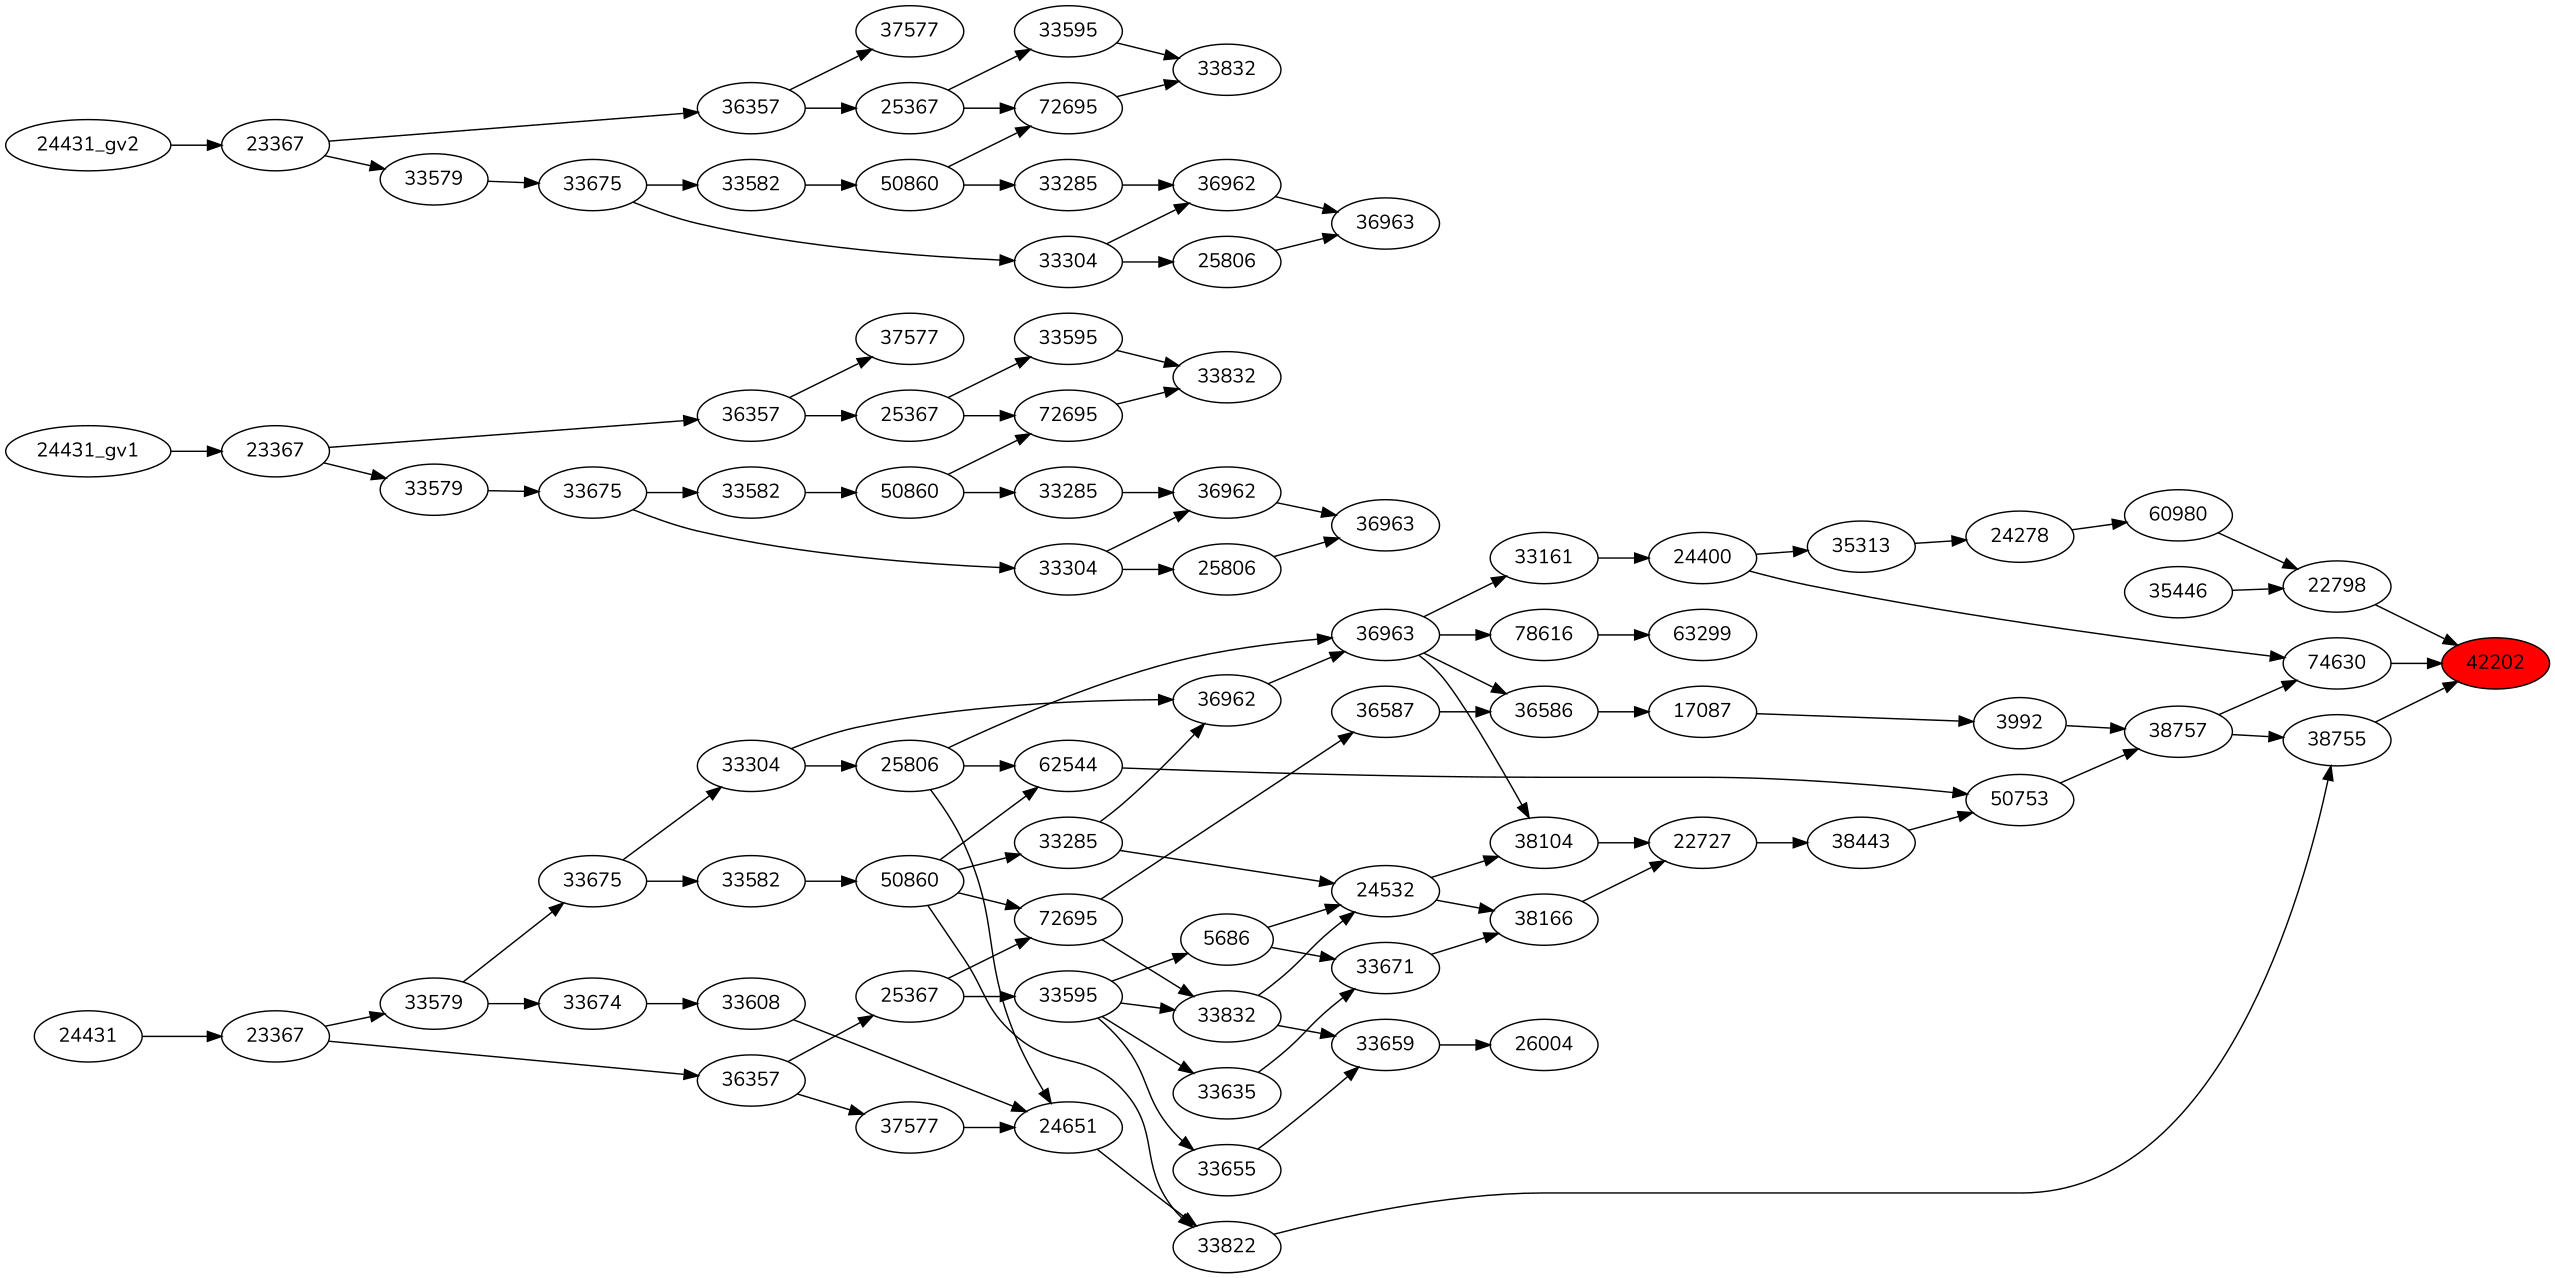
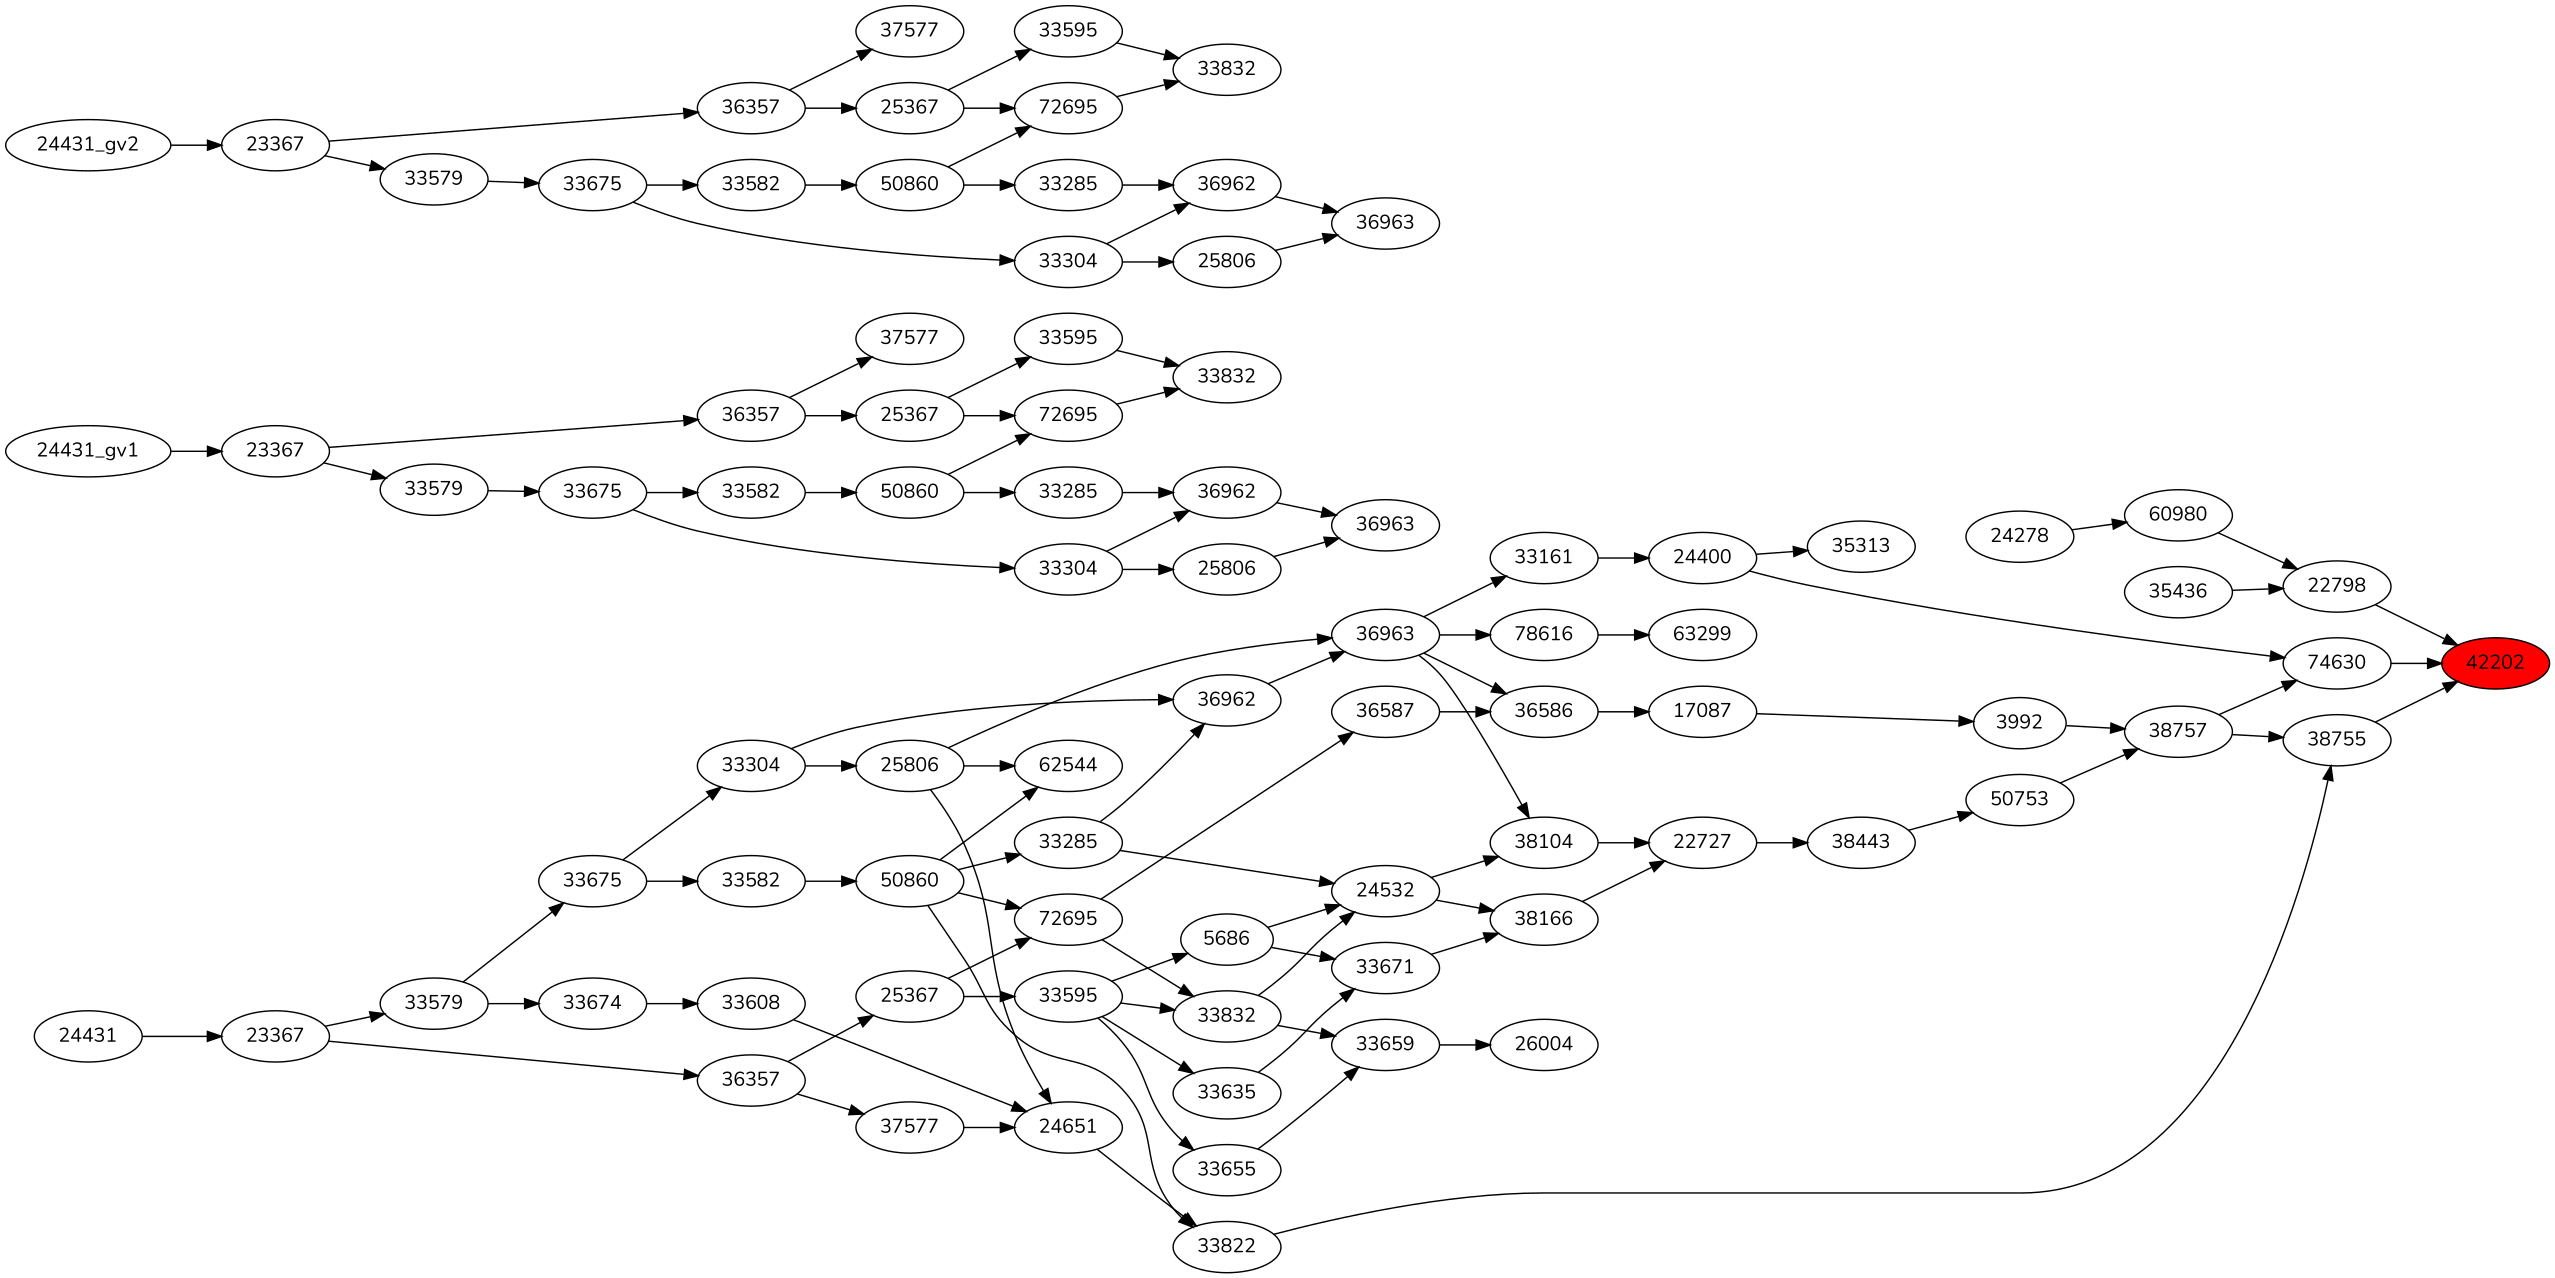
  strict digraph {
    fontname=Nunito
    rankdir=LR
    node [fontname=Nunito]
    edge [fontname=Nunito]
    n1 [fillcolor=red label=42202 style=filled]
    n2 [label=22798]
    n3 [label=38755]
    n4 [label=74630]
-   n5 [label=35446]
+   n5 [label=35436]
    n6 [label=60980]
    n7 [label=38757]
    n8 [label=33822]
    n9 [label=24400]
    n10 [label=35313]
    n11 [label=24278]
    n12 [label=63299]
    n13 [label=50753]
    n14 [label=3992]
    n15 [label=24651]
    n16 [label=50860]
    n17 [label=62544]
    n18 [label=33285]
    n19 [label=72695]
    n20 [label=36962]
    n21 [label=24532]
    n22 [label=33832]
    n23 [label=36587]
    n24 [label=33161]
    n25 [label=78616]
    n26 [label=38443]
    n27 [label=26004]
    n28 [label=17087]
    n29 [label=25806]
    n30 [label=36963]
    n31 [label=36586]
    n32 [label=38104]
    n33 [label=33608]
    n34 [label=37577]
    n35 [label=33582]
    n36 [label=22727]
    n37 [label=33659]
    n38 [label=33304]
    n39 [label=33674]
    n40 [label=36357]
    n41 [label=25367]
    n42 [label=33595]
    n43 [label=33675]
    n44 [label=38166]
    n45 [label=33655]
    n46 [label=33579]
    n47 [label=23367]
    n48 [label=33671]
    n49 [label=5686]
    n50 [label=33635]
    n51 [label=24431]
    n52 [label=50860]
    n53 [label=33285]
    n54 [label=72695]
    n55 [label=36962]
    n56 [label=33832]
    n57 [label=33582]
    n58 [label=25806]
    n59 [label=36963]
    n60 [label=33304]
    n61 [label=37577]
    n62 [label=36357]
    n63 [label=25367]
    n64 [label=33595]
    n65 [label=33675]
    n66 [label=23367]
    n67 [label=33579]
    "24431_gv1"
    n69 [label=50860]
    n70 [label=72695]
    n71 [label=33285]
    n72 [label=33832]
    n73 [label=36962]
    n74 [label=33582]
    n75 [label=25806]
    n76 [label=36963]
    n77 [label=33304]
    n78 [label=37577]
    n79 [label=36357]
    n80 [label=25367]
    n81 [label=33595]
    n82 [label=33675]
    n83 [label=23367]
    n84 [label=33579]
    "24431_gv2"
    subgraph sub_1 {
      n1
      n2
      n3
      n4
      n5
      n6
      n7
      n8
      n9
      n10
      n11
      n12
      n13
      n14
      n15
      n16
      n17
      n18
      n19
      n20
      n21
      n22
      n23
      n24
      n25
      n26
      n27
      n28
      n29
      n30
      n31
      n32
      n33
      n34
      n35
      n36
      n37
      n38
      n39
      n40
      n41
      n42
      n43
      n44
      n45
      n46
      n47
      n48
      n49
      n50
      n51
    }
    subgraph sub_2 {
      n52
      n53
      n54
      n55
      n56
      n57
      n58
      n59
      n60
      n61
      n62
      n63
      n64
      n65
      n66
      n67
      "24431_gv1"
    }
    subgraph sub_3 {
      n69
      n70
      n71
      n72
      n73
      n74
      n75
      n76
      n77
      n78
      n79
      n80
      n81
      n82
      n83
      n84
      "24431_gv2"
    }
    n2 -> n1
    n3 -> n1
    n4 -> n1
    n5 -> n2
    n6 -> n2
    n7 -> n3
    n7 -> n4
    n8 -> n3
    n9 -> n4
    n9 -> n10
-   n10 -> n11
    n11 -> n6
    n13 -> n7
    n14 -> n7
    n15 -> n8
    n16 -> n8
    n16 -> n17
    n16 -> n18
    n16 -> n19
-   n17 -> n13
    n18 -> n20
    n18 -> n21
    n19 -> n22
    n19 -> n23
    n20 -> n30
    n21 -> n32
    n21 -> n44
    n22 -> n21
    n22 -> n37
    n23 -> n31
    n24 -> n9
    n25 -> n12
    n26 -> n13
    n28 -> n14
    n29 -> n15
    n29 -> n17
    n29 -> n30
    n30 -> n24
    n30 -> n25
    n30 -> n31
    n30 -> n32
    n31 -> n28
    n32 -> n36
    n33 -> n15
    n34 -> n15
    n35 -> n16
    n36 -> n26
    n37 -> n27
    n38 -> n20
    n38 -> n29
    n39 -> n33
    n40 -> n34
    n40 -> n41
    n41 -> n19
    n41 -> n42
    n42 -> n22
    n42 -> n45
    n42 -> n49
    n42 -> n50
    n43 -> n35
    n43 -> n38
    n44 -> n36
    n45 -> n37
    n46 -> n39
    n46 -> n43
    n47 -> n40
    n47 -> n46
    n48 -> n44
    n49 -> n21
    n49 -> n48
    n50 -> n48
    n51 -> n47
    n52 -> n53
    n52 -> n54
    n53 -> n55
    n54 -> n56
    n55 -> n59
    n57 -> n52
    n58 -> n59
    n60 -> n55
    n60 -> n58
    n62 -> n61
    n62 -> n63
    n63 -> n54
    n63 -> n64
    n64 -> n56
    n65 -> n57
    n65 -> n60
    n66 -> n62
    n66 -> n67
    n67 -> n65
    "24431_gv1" -> n66
    n69 -> n70
    n69 -> n71
    n70 -> n72
    n71 -> n73
    n73 -> n76
    n74 -> n69
    n75 -> n76
    n77 -> n73
    n77 -> n75
    n79 -> n78
    n79 -> n80
    n80 -> n70
    n80 -> n81
    n81 -> n72
    n82 -> n74
    n82 -> n77
    n83 -> n79
    n83 -> n84
    n84 -> n82
    "24431_gv2" -> n83
  }
